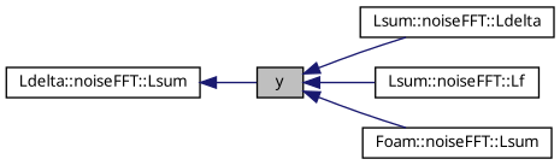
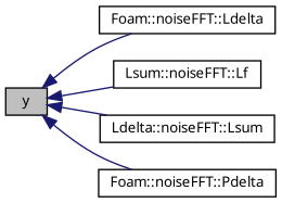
  digraph {
    fontname="Noto Sans"
    rankdir=LR
    node [color=black fontname="Noto Sans" fontsize=10 shape=record]
    edge [color=midnightblue dir=back fontname="Noto Sans" fontsize=10 labelfontname=FreeSans labelfontsize=10 style=solid]
    n1 [fillcolor=grey75 fontcolor=black height=0.2 label=y style=filled width=0.4]
-   n2 [height=0.2 label="Lsum::noiseFFT::Ldelta" width=0.4]
+   n2 [height=0.2 label="Foam::noiseFFT::Ldelta" width=0.4]
    n3 [height=0.2 label="Lsum::noiseFFT::Lf" width=0.4]
    n4 [height=0.2 label="Ldelta::noiseFFT::Lsum" width=0.4]
-   n5 [height=0.2 label="Foam::noiseFFT::Lsum" width=0.4]
+   n5 [height=0.2 label="Foam::noiseFFT::Pdelta" width=0.4]
    n1 -> n2
    n1 -> n3
-   n4 -> n1
+   n1 -> n4
    n1 -> n5
  }
